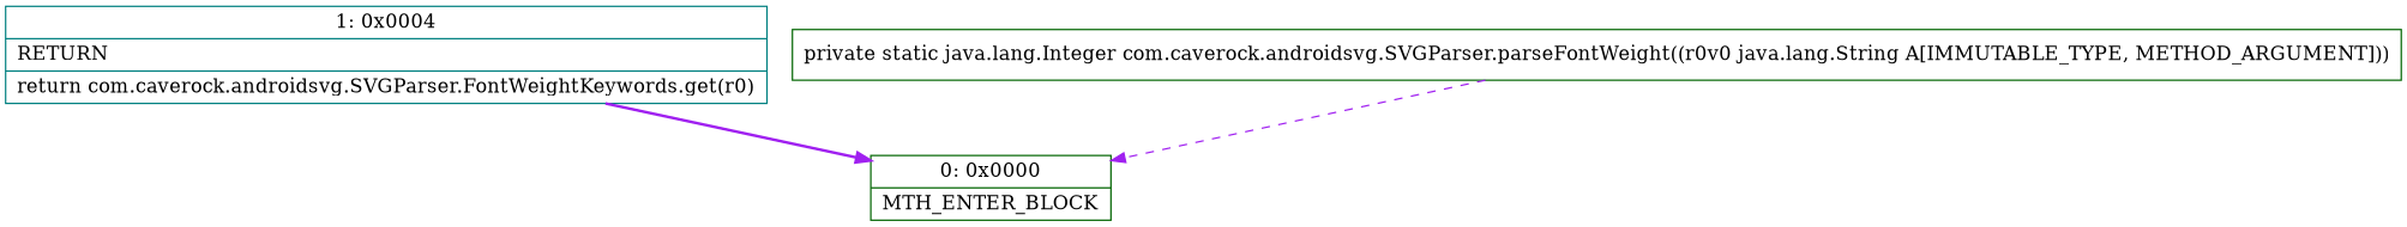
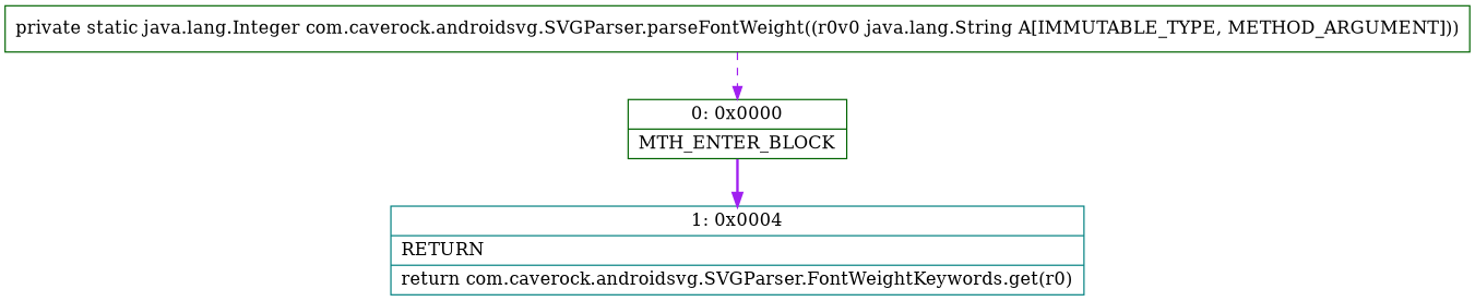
  digraph {
    node [shape=record color=darkgreen]
    edge [color=purple]
    n1 [label="{0\:\ 0x0000|MTH_ENTER_BLOCK\l}"]
    n2 [label="{1\:\ 0x0004|RETURN\l|return com.caverock.androidsvg.SVGParser.FontWeightKeywords.get(r0)\l}" color=teal]
    n3 [label="{private static java.lang.Integer com.caverock.androidsvg.SVGParser.parseFontWeight((r0v0 java.lang.String A[IMMUTABLE_TYPE, METHOD_ARGUMENT])) }"]
-   n2 -> n1 [style=bold]
+   n1 -> n2 [style=bold]
    n3 -> n1 [style=dashed]
  }
